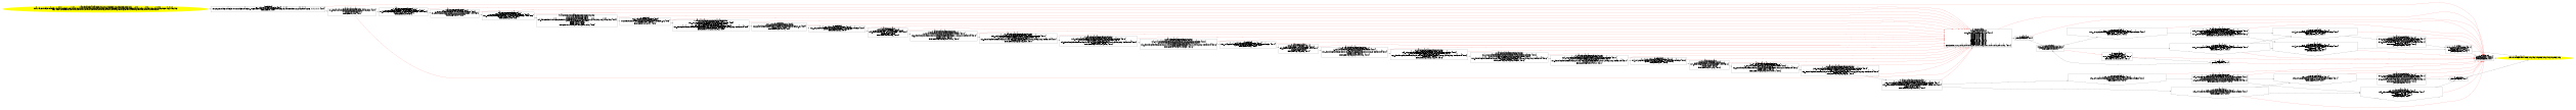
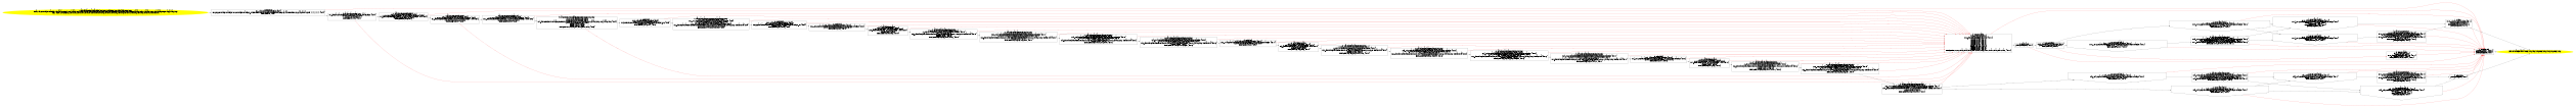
  digraph {
    rankdir=LR
    node [shape=box]
    n1 [color=yellow label="1: Start void OrarHelper.addOra(Integer,String,String,String,Integer,String,String,String,Integer,String)\nFormals:  this:com.stn.helpers.OrarHelper* id_gr:java.lang.Integer* nume:java.lang.String* durata:java.lang.String* tip_act:java.lang.String* semig:java.lang.Integer* sala:java.lang.String* nume_prof:java.lang.String* zi:java.lang.String* grupa:java.lang.Integer* sapt:java.lang.String*\nLocals:  $bcvar11:void CatchVar224:void $irvar12:void $irvar11:void $irvar10:void $irvar9:void $irvar8:void $irvar7:void $irvar6:void $irvar5:void $irvar4:void $irvar3:void $irvar2:void $irvar1:void $irvar0:void \n  " style=filled shape=""]
    n2 [label="4:  method_body \n   n$0=*&this:com.stn.helpers.OrarHelper* [line 94]\n  *n$0.query:com.stn.helpers.OrarHelper(root com.stn.helpers.OrarHelper)=\"INSERT INTO ore(IdGrupa,Nume,Durata,TipActivitate,Semigrupa,Sala,NumeProfesor,Zi,Grupa,Saptamana) VALUES (?,?,?,?,?,?,?,?,?,?)\" [line 94]\n  EXIT_SCOPE(n$0); [line 94]\n "]
    n3 [label="3:  exceptions sink \n   NULLIFY(&$bcvar11); [line 117]\n  EXIT_SCOPE($bcvar11); [line 117]\n  APPLY_ABSTRACTION; [line 117]\n "]
    n4 [label="5:  Call Class Class.forName(String) \n   n$1=_fun_Class Class.forName(String)(\"com.mysql.jdbc.Driver\":java.lang.Object*) [line 97]\n  *&$irvar0:java.lang.Class*=n$1 [line 97]\n  NULLIFY(&$irvar0); [line 97]\n  EXIT_SCOPE(n$1,$irvar0); [line 97]\n "]
    n5 [color=yellow label="2: Exit void OrarHelper.addOra(Integer,String,String,String,Integer,String,String,String,Integer,String) \n  " style=filled shape=""]
    n6 [label="6:  Call String DBConnection.getHost() \n   n$2=*&this:com.stn.helpers.OrarHelper* [line 98]\n  _=*n$2:com.stn.helpers.OrarHelper*(root com.stn.helpers.OrarHelper) [line 98]\n  n$4=_fun_String DBConnection.getHost()(n$2:com.stn.helpers.OrarHelper*) virtual [line 98]\n  *&$irvar1:java.lang.String*=n$4 [line 98]\n  EXIT_SCOPE(_,n$2,n$4); [line 98]\n "]
    n7 [label="46:  exception handler \n   n$121=*&return:void [line 112]\n  *&return:void=null [line 112]\n  n$122=_fun___unwrap_exception(n$121:void) [line 112]\n  NULLIFY(&$irvar3); [line 112]\n  NULLIFY(&$irvar9); [line 112]\n  NULLIFY(&$irvar5); [line 112]\n  NULLIFY(&$irvar4); [line 112]\n  NULLIFY(&$irvar7); [line 112]\n  NULLIFY(&$irvar6); [line 112]\n  NULLIFY(&$irvar11); [line 112]\n  NULLIFY(&$irvar10); [line 112]\n  NULLIFY(&$irvar8); [line 112]\n  NULLIFY(&$irvar1); [line 112]\n  NULLIFY(&$irvar2); [line 112]\n  EXIT_SCOPE(n$121,n$122,$irvar3,$irvar9,$irvar5,$irvar4,$irvar7,$irvar6,$irvar11,$irvar10,$irvar8,$irvar1,$irvar2); [line 112]\n "]
    n8 [label="7:  Call String DBConnection.getUser() \n   n$5=*&this:com.stn.helpers.OrarHelper* [line 98]\n  _=*n$5:com.stn.helpers.OrarHelper*(root com.stn.helpers.OrarHelper) [line 98]\n  n$7=_fun_String DBConnection.getUser()(n$5:com.stn.helpers.OrarHelper*) virtual [line 98]\n  *&$irvar2:java.lang.String*=n$7 [line 98]\n  EXIT_SCOPE(_,n$5,n$7); [line 98]\n "]
    n9 [label="45:  Finally branch \n   APPLY_ABSTRACTION; [line 112]\n "]
    n10 [label="8:  Call String DBConnection.getPassword() \n   n$8=*&this:com.stn.helpers.OrarHelper* [line 98]\n  _=*n$8:com.stn.helpers.OrarHelper*(root com.stn.helpers.OrarHelper) [line 98]\n  n$10=_fun_String DBConnection.getPassword()(n$8:com.stn.helpers.OrarHelper*) virtual [line 98]\n  *&$irvar3:java.lang.String*=n$10 [line 98]\n  EXIT_SCOPE(_,n$8,n$10); [line 98]\n "]
    n11 [label="9:  Call Connection DriverManager.getConnection(String,String,String) \n   n$11=*&$irvar1:java.lang.String* [line 98]\n  n$12=*&$irvar2:java.lang.String* [line 98]\n  n$13=*&$irvar3:java.lang.String* [line 98]\n  n$14=_fun_Connection DriverManager.getConnection(String,String,String)(n$11:java.lang.String*,n$12:java.lang.String*,n$13:java.lang.String*) [line 98]\n  *&$irvar4:java.sql.Connection*=n$14 [line 98]\n  NULLIFY(&$irvar3); [line 98]\n  NULLIFY(&$irvar1); [line 98]\n  NULLIFY(&$irvar2); [line 98]\n  EXIT_SCOPE(n$11,n$12,n$13,n$14,$irvar3,$irvar1,$irvar2); [line 98]\n "]
    n12 [label="10:  method_body \n   n$15=*&this:com.stn.helpers.OrarHelper* [line 98]\n  n$16=*&$irvar4:java.sql.Connection* [line 98]\n  *n$15.connection:com.stn.helpers.OrarHelper(root com.stn.helpers.OrarHelper)=n$16 [line 98]\n  NULLIFY(&$irvar4); [line 98]\n  EXIT_SCOPE(n$15,n$16,$irvar4); [line 98]\n "]
    n13 [label="11:  Call PreparedStatement Connection.prepareStatement(String) \n   n$17=*&this:com.stn.helpers.OrarHelper* [line 99]\n  n$18=*n$17.connection:java.sql.Connection*(root com.stn.helpers.OrarHelper) [line 99]\n  _=*n$18:java.sql.Connection*(root java.sql.Connection) [line 99]\n  n$20=*&this:com.stn.helpers.OrarHelper* [line 99]\n  n$21=*n$20.query:java.lang.String*(root com.stn.helpers.OrarHelper) [line 99]\n  n$22=_fun_PreparedStatement Connection.prepareStatement(String)(n$18:java.sql.Connection*,n$21:java.lang.String*) interface virtual [line 99]\n  *&$irvar5:java.sql.PreparedStatement*=n$22 [line 99]\n  EXIT_SCOPE(_,n$17,n$18,n$20,n$21,n$22); [line 99]\n "]
    n14 [label="12:  method_body \n   n$23=*&this:com.stn.helpers.OrarHelper* [line 99]\n  n$24=*&$irvar5:java.sql.PreparedStatement* [line 99]\n  *n$23.preparedStatement:com.stn.helpers.OrarHelper(root com.stn.helpers.OrarHelper)=n$24 [line 99]\n  NULLIFY(&$irvar5); [line 99]\n  EXIT_SCOPE(n$23,n$24,$irvar5); [line 99]\n "]
    n15 [label="13:  method_body \n   n$25=*&this:com.stn.helpers.OrarHelper* [line 100]\n  n$26=*n$25.preparedStatement:java.sql.PreparedStatement*(root com.stn.helpers.OrarHelper) [line 100]\n  *&$irvar7:java.sql.PreparedStatement*=n$26 [line 100]\n  EXIT_SCOPE(n$25,n$26); [line 100]\n "]
    n16 [label="14:  Call int Integer.intValue() \n   n$27=*&id_gr:java.lang.Integer* [line 100]\n  _=*n$27:java.lang.Integer*(root java.lang.Integer) [line 100]\n  n$29=_fun_int Integer.intValue()(n$27:java.lang.Integer*) virtual [line 100]\n  *&$irvar6:int=n$29 [line 100]\n  NULLIFY(&id_gr); [line 100]\n  EXIT_SCOPE(_,n$27,n$29,id_gr); [line 100]\n "]
    n17 [label="15:  Call void PreparedStatement.setInt(int,int) \n   n$30=*&$irvar7:java.sql.PreparedStatement* [line 100]\n  _=*n$30:java.sql.PreparedStatement*(root java.sql.PreparedStatement) [line 100]\n  n$32=*&$irvar6:int [line 100]\n  n$33=_fun_void PreparedStatement.setInt(int,int)(n$30:java.sql.PreparedStatement*,1:int,n$32:int) interface virtual [line 100]\n  NULLIFY(&$irvar7); [line 100]\n  NULLIFY(&$irvar6); [line 100]\n  EXIT_SCOPE(_,n$30,n$32,n$33,$irvar7,$irvar6); [line 100]\n "]
    n18 [label="16:  Call void PreparedStatement.setString(int,String) \n   n$34=*&this:com.stn.helpers.OrarHelper* [line 101]\n  n$35=*n$34.preparedStatement:java.sql.PreparedStatement*(root com.stn.helpers.OrarHelper) [line 101]\n  _=*n$35:java.sql.PreparedStatement*(root java.sql.PreparedStatement) [line 101]\n  n$37=*&nume:java.lang.String* [line 101]\n  n$38=_fun_void PreparedStatement.setString(int,String)(n$35:java.sql.PreparedStatement*,2:int,n$37:java.lang.String*) interface virtual [line 101]\n  NULLIFY(&nume); [line 101]\n  EXIT_SCOPE(_,n$34,n$35,n$37,n$38,nume); [line 101]\n "]
    n19 [label="17:  Call void PreparedStatement.setString(int,String) \n   n$39=*&this:com.stn.helpers.OrarHelper* [line 102]\n  n$40=*n$39.preparedStatement:java.sql.PreparedStatement*(root com.stn.helpers.OrarHelper) [line 102]\n  _=*n$40:java.sql.PreparedStatement*(root java.sql.PreparedStatement) [line 102]\n  n$42=*&durata:java.lang.String* [line 102]\n  n$43=_fun_void PreparedStatement.setString(int,String)(n$40:java.sql.PreparedStatement*,3:int,n$42:java.lang.String*) interface virtual [line 102]\n  NULLIFY(&durata); [line 102]\n  EXIT_SCOPE(_,n$39,n$40,n$42,n$43,durata); [line 102]\n "]
    n20 [label="18:  Call void PreparedStatement.setString(int,String) \n   n$44=*&this:com.stn.helpers.OrarHelper* [line 103]\n  n$45=*n$44.preparedStatement:java.sql.PreparedStatement*(root com.stn.helpers.OrarHelper) [line 103]\n  _=*n$45:java.sql.PreparedStatement*(root java.sql.PreparedStatement) [line 103]\n  n$47=*&tip_act:java.lang.String* [line 103]\n  n$48=_fun_void PreparedStatement.setString(int,String)(n$45:java.sql.PreparedStatement*,4:int,n$47:java.lang.String*) interface virtual [line 103]\n  NULLIFY(&tip_act); [line 103]\n  EXIT_SCOPE(_,n$44,n$45,n$47,n$48,tip_act); [line 103]\n "]
    n21 [label="19:  method_body \n   n$49=*&this:com.stn.helpers.OrarHelper* [line 104]\n  n$50=*n$49.preparedStatement:java.sql.PreparedStatement*(root com.stn.helpers.OrarHelper) [line 104]\n  *&$irvar9:java.sql.PreparedStatement*=n$50 [line 104]\n  EXIT_SCOPE(n$49,n$50); [line 104]\n "]
    n22 [label="20:  Call int Integer.intValue() \n   n$51=*&semig:java.lang.Integer* [line 104]\n  _=*n$51:java.lang.Integer*(root java.lang.Integer) [line 104]\n  n$53=_fun_int Integer.intValue()(n$51:java.lang.Integer*) virtual [line 104]\n  *&$irvar8:int=n$53 [line 104]\n  NULLIFY(&semig); [line 104]\n  EXIT_SCOPE(_,n$51,n$53,semig); [line 104]\n "]
    n23 [label="21:  Call void PreparedStatement.setInt(int,int) \n   n$54=*&$irvar9:java.sql.PreparedStatement* [line 104]\n  _=*n$54:java.sql.PreparedStatement*(root java.sql.PreparedStatement) [line 104]\n  n$56=*&$irvar8:int [line 104]\n  n$57=_fun_void PreparedStatement.setInt(int,int)(n$54:java.sql.PreparedStatement*,5:int,n$56:int) interface virtual [line 104]\n  NULLIFY(&$irvar9); [line 104]\n  NULLIFY(&$irvar8); [line 104]\n  EXIT_SCOPE(_,n$54,n$56,n$57,$irvar9,$irvar8); [line 104]\n "]
    n24 [label="22:  Call void PreparedStatement.setString(int,String) \n   n$58=*&this:com.stn.helpers.OrarHelper* [line 105]\n  n$59=*n$58.preparedStatement:java.sql.PreparedStatement*(root com.stn.helpers.OrarHelper) [line 105]\n  _=*n$59:java.sql.PreparedStatement*(root java.sql.PreparedStatement) [line 105]\n  n$61=*&sala:java.lang.String* [line 105]\n  n$62=_fun_void PreparedStatement.setString(int,String)(n$59:java.sql.PreparedStatement*,6:int,n$61:java.lang.String*) interface virtual [line 105]\n  NULLIFY(&sala); [line 105]\n  EXIT_SCOPE(_,n$58,n$59,n$61,n$62,sala); [line 105]\n "]
    n25 [label="23:  Call void PreparedStatement.setString(int,String) \n   n$63=*&this:com.stn.helpers.OrarHelper* [line 106]\n  n$64=*n$63.preparedStatement:java.sql.PreparedStatement*(root com.stn.helpers.OrarHelper) [line 106]\n  _=*n$64:java.sql.PreparedStatement*(root java.sql.PreparedStatement) [line 106]\n  n$66=*&nume_prof:java.lang.String* [line 106]\n  n$67=_fun_void PreparedStatement.setString(int,String)(n$64:java.sql.PreparedStatement*,7:int,n$66:java.lang.String*) interface virtual [line 106]\n  NULLIFY(&nume_prof); [line 106]\n  EXIT_SCOPE(_,n$63,n$64,n$66,n$67,nume_prof); [line 106]\n "]
    n26 [label="24:  Call void PreparedStatement.setString(int,String) \n   n$68=*&this:com.stn.helpers.OrarHelper* [line 107]\n  n$69=*n$68.preparedStatement:java.sql.PreparedStatement*(root com.stn.helpers.OrarHelper) [line 107]\n  _=*n$69:java.sql.PreparedStatement*(root java.sql.PreparedStatement) [line 107]\n  n$71=*&zi:java.lang.String* [line 107]\n  n$72=_fun_void PreparedStatement.setString(int,String)(n$69:java.sql.PreparedStatement*,8:int,n$71:java.lang.String*) interface virtual [line 107]\n  NULLIFY(&zi); [line 107]\n  EXIT_SCOPE(_,n$68,n$69,n$71,n$72,zi); [line 107]\n "]
    n27 [label="25:  method_body \n   n$73=*&this:com.stn.helpers.OrarHelper* [line 108]\n  n$74=*n$73.preparedStatement:java.sql.PreparedStatement*(root com.stn.helpers.OrarHelper) [line 108]\n  *&$irvar11:java.sql.PreparedStatement*=n$74 [line 108]\n  EXIT_SCOPE(n$73,n$74); [line 108]\n "]
    n28 [label="26:  Call int Integer.intValue() \n   n$75=*&grupa:java.lang.Integer* [line 108]\n  _=*n$75:java.lang.Integer*(root java.lang.Integer) [line 108]\n  n$77=_fun_int Integer.intValue()(n$75:java.lang.Integer*) virtual [line 108]\n  *&$irvar10:int=n$77 [line 108]\n  NULLIFY(&grupa); [line 108]\n  EXIT_SCOPE(_,n$75,n$77,grupa); [line 108]\n "]
    n29 [label="27:  Call void PreparedStatement.setInt(int,int) \n   n$78=*&$irvar11:java.sql.PreparedStatement* [line 108]\n  _=*n$78:java.sql.PreparedStatement*(root java.sql.PreparedStatement) [line 108]\n  n$80=*&$irvar10:int [line 108]\n  n$81=_fun_void PreparedStatement.setInt(int,int)(n$78:java.sql.PreparedStatement*,9:int,n$80:int) interface virtual [line 108]\n  NULLIFY(&$irvar11); [line 108]\n  NULLIFY(&$irvar10); [line 108]\n  EXIT_SCOPE(_,n$78,n$80,n$81,$irvar11,$irvar10); [line 108]\n "]
    n30 [label="28:  Call void PreparedStatement.setString(int,String) \n   n$82=*&this:com.stn.helpers.OrarHelper* [line 109]\n  n$83=*n$82.preparedStatement:java.sql.PreparedStatement*(root com.stn.helpers.OrarHelper) [line 109]\n  _=*n$83:java.sql.PreparedStatement*(root java.sql.PreparedStatement) [line 109]\n  n$85=*&sapt:java.lang.String* [line 109]\n  n$86=_fun_void PreparedStatement.setString(int,String)(n$83:java.sql.PreparedStatement*,10:int,n$85:java.lang.String*) interface virtual [line 109]\n  NULLIFY(&sapt); [line 109]\n  EXIT_SCOPE(_,n$82,n$83,n$85,n$86,sapt); [line 109]\n "]
    n31 [label="29:  Call int PreparedStatement.executeUpdate() \n   n$87=*&this:com.stn.helpers.OrarHelper* [line 110]\n  n$88=*n$87.preparedStatement:java.sql.PreparedStatement*(root com.stn.helpers.OrarHelper) [line 110]\n  _=*n$88:java.sql.PreparedStatement*(root java.sql.PreparedStatement) [line 110]\n  n$90=_fun_int PreparedStatement.executeUpdate()(n$88:java.sql.PreparedStatement*) interface virtual [line 110]\n  *&$irvar12:int=n$90 [line 110]\n  NULLIFY(&$irvar12); [line 110]\n  EXIT_SCOPE(_,n$87,n$88,n$90,$irvar12); [line 110]\n "]
    n32 [label="30: Prune (true branch, if) \n   n$91=*&this:com.stn.helpers.OrarHelper* [line 112]\n  n$92=*n$91.preparedStatement:java.sql.PreparedStatement*(root com.stn.helpers.OrarHelper) [line 112]\n  PRUNE(!(n$92 == null), true); [line 112]\n  EXIT_SCOPE(n$91,n$92); [line 112]\n " shape=invhouse]
    n33 [label="31: Prune (false branch, if) \n   n$91=*&this:com.stn.helpers.OrarHelper* [line 112]\n  n$92=*n$91.preparedStatement:java.sql.PreparedStatement*(root com.stn.helpers.OrarHelper) [line 112]\n  PRUNE((n$92 == null), false); [line 112]\n  EXIT_SCOPE(n$91,n$92); [line 112]\n " shape=invhouse]
    n34 [label="32:  Call void PreparedStatement.close() \n   n$93=*&this:com.stn.helpers.OrarHelper* [line 113]\n  n$94=*n$93.preparedStatement:java.sql.PreparedStatement*(root com.stn.helpers.OrarHelper) [line 113]\n  n$97=_fun___set_mem_attribute(n$94:java.sql.PreparedStatement*) [line 113]\n  _=*n$94:java.sql.PreparedStatement*(root java.sql.PreparedStatement) [line 113]\n  n$96=_fun_void PreparedStatement.close()(n$94:java.sql.PreparedStatement*) interface virtual [line 113]\n  EXIT_SCOPE(_,n$93,n$94,n$96,n$97); [line 113]\n "]
    n35 [label="33: Prune (true branch, if) \n   n$98=*&this:com.stn.helpers.OrarHelper* [line 114]\n  n$99=*n$98.connection:java.sql.Connection*(root com.stn.helpers.OrarHelper) [line 114]\n  PRUNE(!(n$99 == null), true); [line 114]\n  EXIT_SCOPE(n$98,n$99); [line 114]\n " shape=invhouse]
    n36 [label="34: Prune (false branch, if) \n   n$98=*&this:com.stn.helpers.OrarHelper* [line 114]\n  n$99=*n$98.connection:java.sql.Connection*(root com.stn.helpers.OrarHelper) [line 114]\n  PRUNE((n$99 == null), false); [line 114]\n  NULLIFY(&this); [line 114]\n  EXIT_SCOPE(n$98,n$99,this); [line 114]\n  APPLY_ABSTRACTION; [line 114]\n " shape=invhouse]
    n37 [label="35:  Call void Connection.close() \n   n$100=*&this:com.stn.helpers.OrarHelper* [line 115]\n  n$101=*n$100.connection:java.sql.Connection*(root com.stn.helpers.OrarHelper) [line 115]\n  n$104=_fun___set_mem_attribute(n$101:java.sql.Connection*) [line 115]\n  _=*n$101:java.sql.Connection*(root java.sql.Connection) [line 115]\n  n$103=_fun_void Connection.close()(n$101:java.sql.Connection*) interface virtual [line 115]\n  NULLIFY(&this); [line 115]\n  EXIT_SCOPE(_,n$100,n$101,n$103,n$104,this); [line 115]\n  APPLY_ABSTRACTION; [line 115]\n "]
    n38 [label="44:  method_body \n   APPLY_ABSTRACTION; [line 117]\n "]
    n39 [label="36:  method_body \n   n$105=*&CatchVar224:java.lang.Object* [line 112]\n  *&$bcvar11:java.lang.Object*=n$105 [line 112]\n  EXIT_SCOPE(n$105); [line 112]\n "]
    n40 [label="37: Prune (true branch, if) \n   n$106=*&this:com.stn.helpers.OrarHelper* [line 112]\n  n$107=*n$106.preparedStatement:java.sql.PreparedStatement*(root com.stn.helpers.OrarHelper) [line 112]\n  PRUNE(!(n$107 == null), true); [line 112]\n  EXIT_SCOPE(n$106,n$107); [line 112]\n " shape=invhouse]
    n41 [label="38: Prune (false branch, if) \n   n$106=*&this:com.stn.helpers.OrarHelper* [line 112]\n  n$107=*n$106.preparedStatement:java.sql.PreparedStatement*(root com.stn.helpers.OrarHelper) [line 112]\n  PRUNE((n$107 == null), false); [line 112]\n  EXIT_SCOPE(n$106,n$107); [line 112]\n " shape=invhouse]
    n42 [label="48:  exception handler \n   n$121=*&return:void [line 112]\n  *&return:void=null [line 112]\n  n$122=_fun___unwrap_exception(n$121:void) [line 112]\n  NULLIFY(&$bcvar11); [line 112]\n  EXIT_SCOPE(n$121,n$122,$bcvar11); [line 112]\n "]
    n43 [label="39:  Call void PreparedStatement.close() \n   n$108=*&this:com.stn.helpers.OrarHelper* [line 113]\n  n$109=*n$108.preparedStatement:java.sql.PreparedStatement*(root com.stn.helpers.OrarHelper) [line 113]\n  n$112=_fun___set_mem_attribute(n$109:java.sql.PreparedStatement*) [line 113]\n  _=*n$109:java.sql.PreparedStatement*(root java.sql.PreparedStatement) [line 113]\n  n$111=_fun_void PreparedStatement.close()(n$109:java.sql.PreparedStatement*) interface virtual [line 113]\n  EXIT_SCOPE(_,n$108,n$109,n$111,n$112); [line 113]\n "]
    n44 [label="40: Prune (true branch, if) \n   n$113=*&this:com.stn.helpers.OrarHelper* [line 114]\n  n$114=*n$113.connection:java.sql.Connection*(root com.stn.helpers.OrarHelper) [line 114]\n  PRUNE(!(n$114 == null), true); [line 114]\n  EXIT_SCOPE(n$113,n$114); [line 114]\n " shape=invhouse]
    n45 [label="41: Prune (false branch, if) \n   n$113=*&this:com.stn.helpers.OrarHelper* [line 114]\n  n$114=*n$113.connection:java.sql.Connection*(root com.stn.helpers.OrarHelper) [line 114]\n  PRUNE((n$114 == null), false); [line 114]\n  NULLIFY(&this); [line 114]\n  EXIT_SCOPE(n$113,n$114,this); [line 114]\n  APPLY_ABSTRACTION; [line 114]\n " shape=invhouse]
-   n46 [label="47:  Finally branch \n   APPLY_ABSTRACTION; [line 112]\n "]
    n47 [label="42:  Call void Connection.close() \n   n$115=*&this:com.stn.helpers.OrarHelper* [line 115]\n  n$116=*n$115.connection:java.sql.Connection*(root com.stn.helpers.OrarHelper) [line 115]\n  n$119=_fun___set_mem_attribute(n$116:java.sql.Connection*) [line 115]\n  _=*n$116:java.sql.Connection*(root java.sql.Connection) [line 115]\n  n$118=_fun_void Connection.close()(n$116:java.sql.Connection*) interface virtual [line 115]\n  NULLIFY(&this); [line 115]\n  EXIT_SCOPE(_,n$115,n$116,n$118,n$119,this); [line 115]\n  APPLY_ABSTRACTION; [line 115]\n "]
    n48 [label="43:  throw \n   n$120=*&$bcvar11:java.lang.Object* [line 116]\n  *&return:void=EXN n$120 [line 116]\n  NULLIFY(&$bcvar11); [line 116]\n  EXIT_SCOPE(n$120,$bcvar11); [line 116]\n  APPLY_ABSTRACTION; [line 116]\n "]
    n1 -> n2
    n2 -> n3 [color=red]
    n2 -> n4
    n3 -> n5
    n4 -> n6
    n4 -> n7 [color=red]
    n6 -> n7 [color=red]
    n6 -> n8
    n7 -> n3 [color=red]
    n7 -> n9
    n8 -> n7 [color=red]
    n8 -> n10
    n9 -> n3 [color=red]
    n9 -> n39
    n10 -> n7 [color=red]
    n10 -> n11
    n11 -> n7 [color=red]
    n11 -> n12
    n12 -> n7 [color=red]
    n12 -> n13
    n13 -> n7 [color=red]
    n13 -> n14
    n14 -> n7 [color=red]
    n14 -> n15
    n15 -> n7 [color=red]
    n15 -> n16
    n16 -> n7 [color=red]
    n16 -> n17
    n17 -> n7 [color=red]
    n17 -> n18
    n18 -> n7 [color=red]
    n18 -> n19
    n19 -> n7 [color=red]
    n19 -> n20
    n20 -> n7 [color=red]
    n20 -> n21
    n21 -> n7 [color=red]
    n21 -> n22
    n22 -> n7 [color=red]
    n22 -> n23
    n23 -> n7 [color=red]
    n23 -> n24
    n24 -> n7 [color=red]
    n24 -> n25
    n25 -> n7 [color=red]
    n25 -> n26
    n26 -> n7 [color=red]
    n26 -> n27
    n27 -> n7 [color=red]
    n27 -> n28
    n28 -> n7 [color=red]
    n28 -> n29
    n29 -> n7 [color=red]
    n29 -> n30
    n30 -> n7 [color=red]
    n30 -> n31
    n31 -> n7 [color=red]
    n31 -> n32
    n31 -> n33
    n32 -> n3 [color=red]
    n32 -> n34
    n33 -> n3 [color=red]
    n33 -> n35
    n33 -> n36
    n34 -> n3 [color=red]
    n34 -> n35
    n34 -> n36
    n35 -> n3 [color=red]
    n35 -> n37
    n36 -> n3 [color=red]
    n36 -> n38
    n37 -> n3 [color=red]
    n37 -> n38
    n38 -> n3 [color=red]
    n38 -> n5
    n39 -> n40
    n39 -> n41
    n39 -> n42 [color=red]
    n40 -> n3 [color=red]
    n40 -> n43
    n41 -> n3 [color=red]
    n41 -> n44
    n41 -> n45
    n42 -> n3 [color=red]
-   n42 -> n46
    n43 -> n3 [color=red]
    n43 -> n44
    n43 -> n45
    n44 -> n3 [color=red]
    n44 -> n47
    n45 -> n3 [color=red]
    n45 -> n48
-   n46 -> n3 [color=red]
-   n46 -> n39
    n47 -> n3 [color=red]
    n47 -> n48
    n48 -> n3 [color=red]
    n48 -> n5
  }
